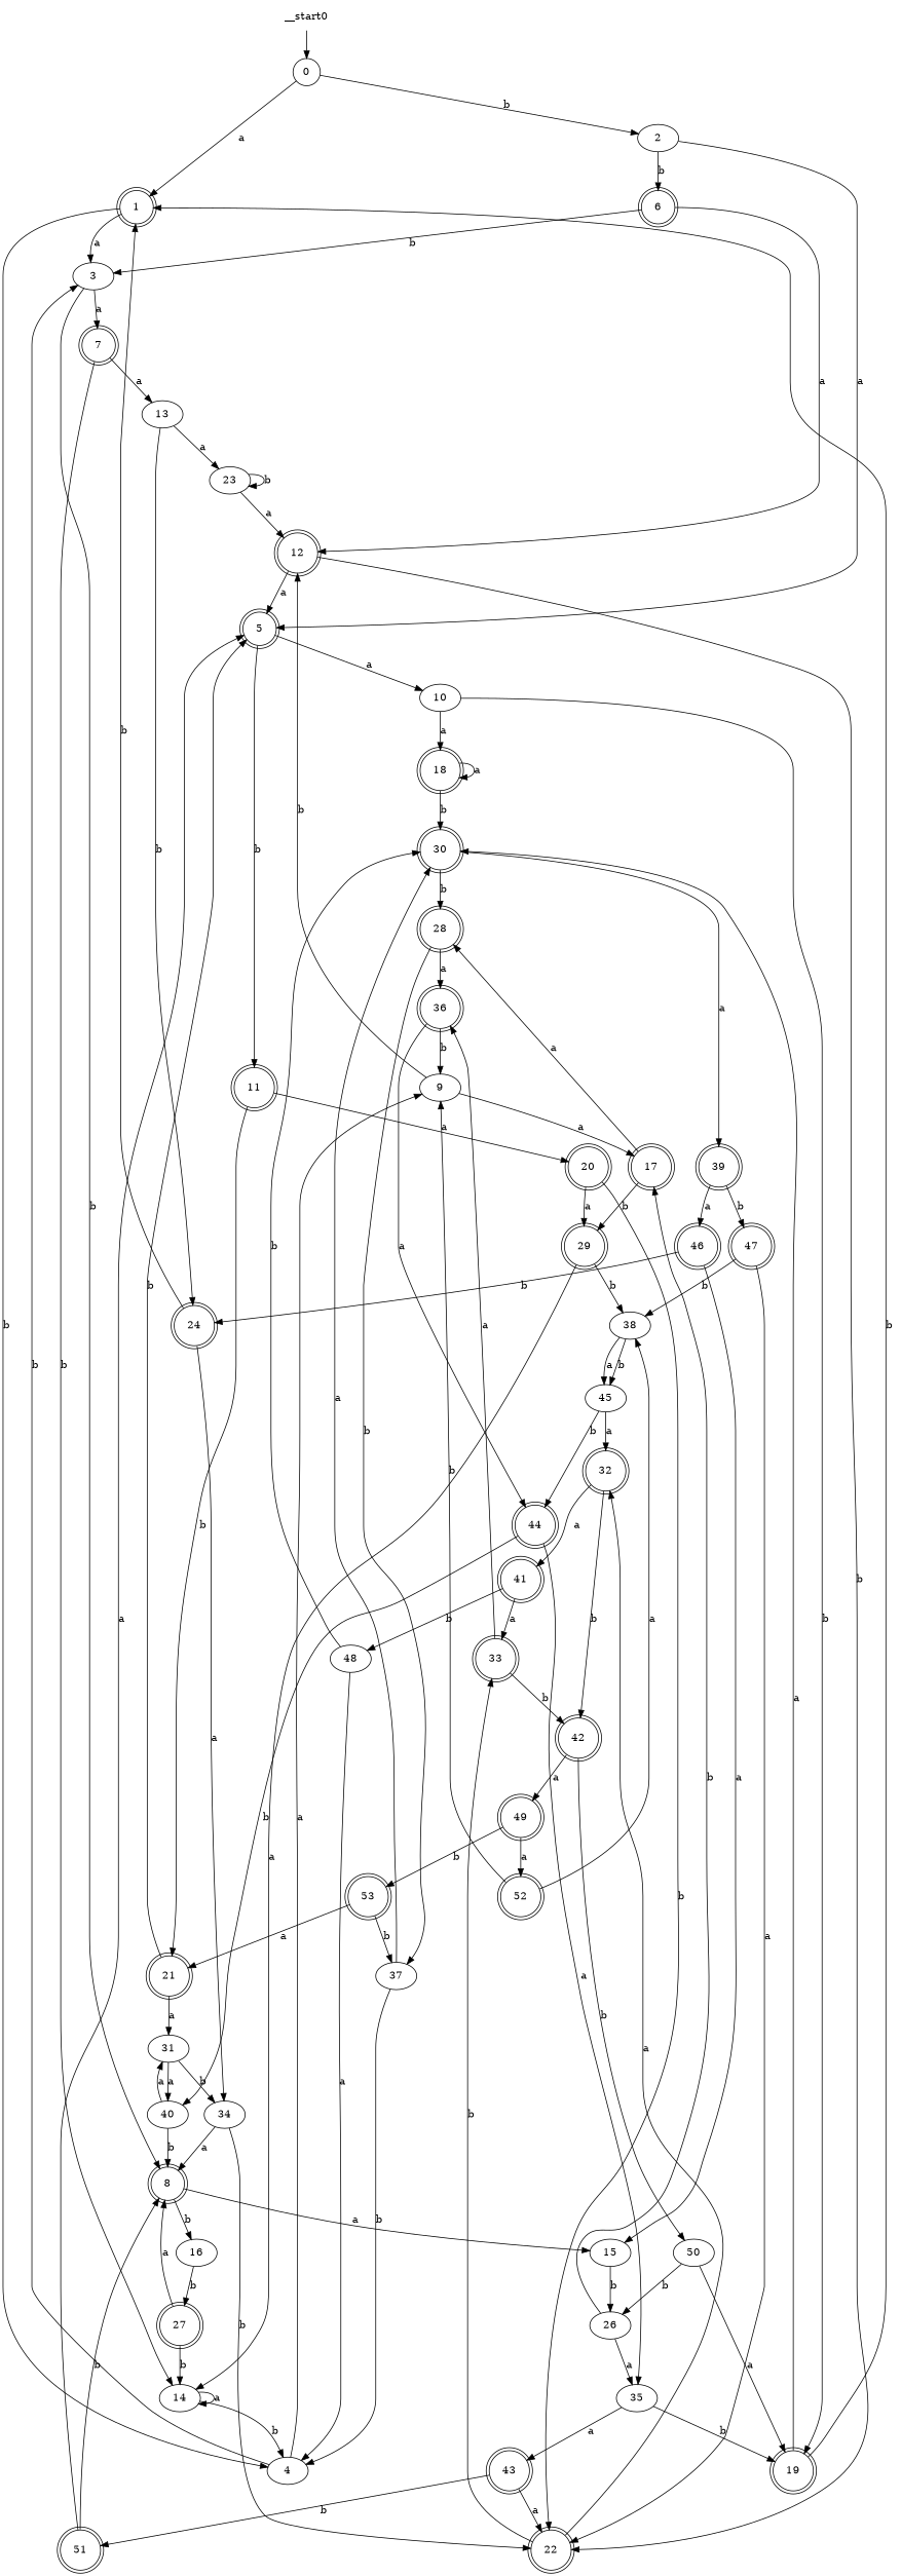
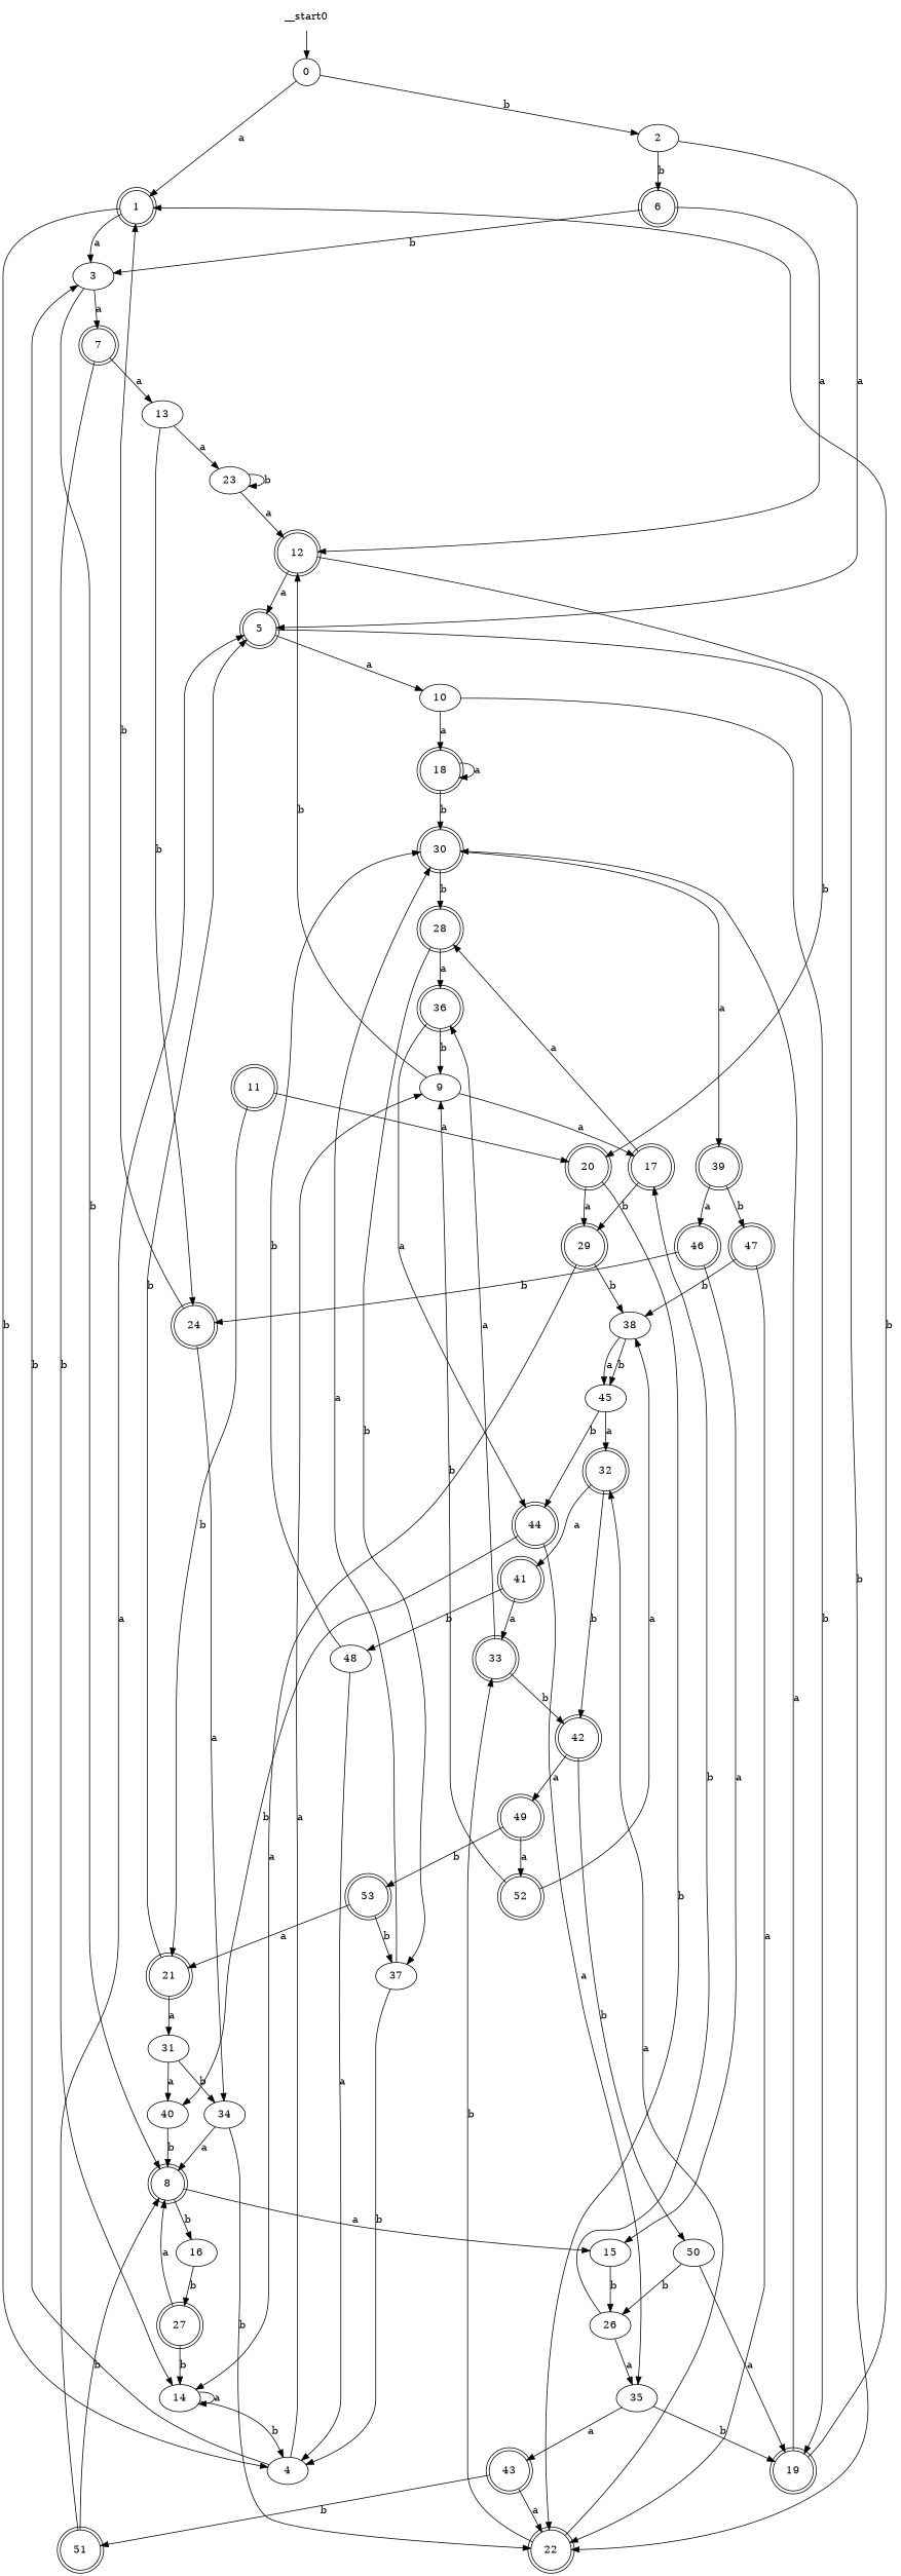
  digraph {
    node [shape=doublecircle]
    __start0 [shape=none]
    0 [shape=circle]
    1
    2 [shape=""]
    3 [shape=""]
    4 [shape=""]
    5
    6
    7
    8
    9 [shape=""]
    10 [shape=""]
    11
    12
    13 [shape=""]
    14 [shape=""]
    15 [shape=""]
    16 [shape=""]
    17
    18
    19
    20
    21
    22
    23 [shape=""]
    24
    26 [shape=""]
    27
    28
    29
    30
    31 [shape=""]
    32
    33
    34 [shape=""]
    35 [shape=""]
    36
    37 [shape=""]
    38 [shape=""]
    39
    40 [shape=""]
    41
    42
    43
    44
    45 [shape=""]
    46
    47
    48 [shape=""]
    49
    50 [shape=""]
    51
    52
    53
    __start0 -> 0
    0 -> 1 [label=a]
    0 -> 2 [label=b]
    1 -> 3 [label=a]
    1 -> 4 [label=b]
    2 -> 5 [label=a]
    2 -> 6 [label=b]
    3 -> 7 [label=a]
    3 -> 8 [label=b]
    4 -> 3 [label=b]
    4 -> 9 [label=a]
    5 -> 10 [label=a]
-   5 -> 11 [label=b]
+   5 -> 20 [label=b]
    6 -> 3 [label=b]
    6 -> 12 [label=a]
    7 -> 13 [label=a]
    7 -> 14 [label=b]
    8 -> 15 [label=a]
    8 -> 16 [label=b]
    9 -> 12 [label=b]
    9 -> 17 [label=a]
    10 -> 18 [label=a]
    10 -> 19 [label=b]
    11 -> 20 [label=a]
    11 -> 21 [label=b]
    12 -> 5 [label=a]
    12 -> 22 [label=b]
    13 -> 23 [label=a]
    13 -> 24 [label=b]
    14 -> 4 [label=b]
    14 -> 14 [label=a]
    15 -> 26 [label=b]
    16 -> 27 [label=b]
    17 -> 28 [label=a]
    17 -> 29 [label=b]
    18 -> 18 [label=a]
    18 -> 30 [label=b]
    19 -> 1 [label=b]
    19 -> 30 [label=a]
    20 -> 22 [label=b]
    20 -> 29 [label=a]
    21 -> 5 [label=b]
    21 -> 31 [label=a]
    22 -> 32 [label=a]
    22 -> 33 [label=b]
    23 -> 12 [label=a]
    23 -> 23 [label=b]
    24 -> 1 [label=b]
    24 -> 34 [label=a]
    26 -> 17 [label=b]
    26 -> 35 [label=a]
    27 -> 8 [label=a]
    27 -> 14 [label=b]
    28 -> 36 [label=a]
    28 -> 37 [label=b]
    29 -> 14 [label=a]
    29 -> 38 [label=b]
    30 -> 28 [label=b]
    30 -> 39 [label=a]
    31 -> 34 [label=b]
    31 -> 40 [label=a]
    32 -> 41 [label=a]
    32 -> 42 [label=b]
    33 -> 36 [label=a]
    33 -> 42 [label=b]
    34 -> 8 [label=a]
    34 -> 22 [label=b]
    35 -> 19 [label=b]
    35 -> 43 [label=a]
    36 -> 9 [label=b]
    36 -> 44 [label=a]
    37 -> 4 [label=b]
    37 -> 30 [label=a]
    38 -> 45 [label=a]
    38 -> 45 [label=b]
    39 -> 46 [label=a]
    39 -> 47 [label=b]
    40 -> 8 [label=b]
-   40 -> 31 [label=a]
    41 -> 33 [label=a]
    41 -> 48 [label=b]
    42 -> 49 [label=a]
    42 -> 50 [label=b]
    43 -> 22 [label=a]
    43 -> 51 [label=b]
    44 -> 35 [label=a]
    44 -> 40 [label=b]
    45 -> 32 [label=a]
    45 -> 44 [label=b]
    46 -> 15 [label=a]
    46 -> 24 [label=b]
    47 -> 22 [label=a]
    47 -> 38 [label=b]
    48 -> 4 [label=a]
    48 -> 30 [label=b]
    49 -> 52 [label=a]
    49 -> 53 [label=b]
    50 -> 19 [label=a]
    50 -> 26 [label=b]
    51 -> 5 [label=a]
    51 -> 8 [label=b]
    52 -> 9 [label=b]
    52 -> 38 [label=a]
    53 -> 21 [label=a]
    53 -> 37 [label=b]
  }
